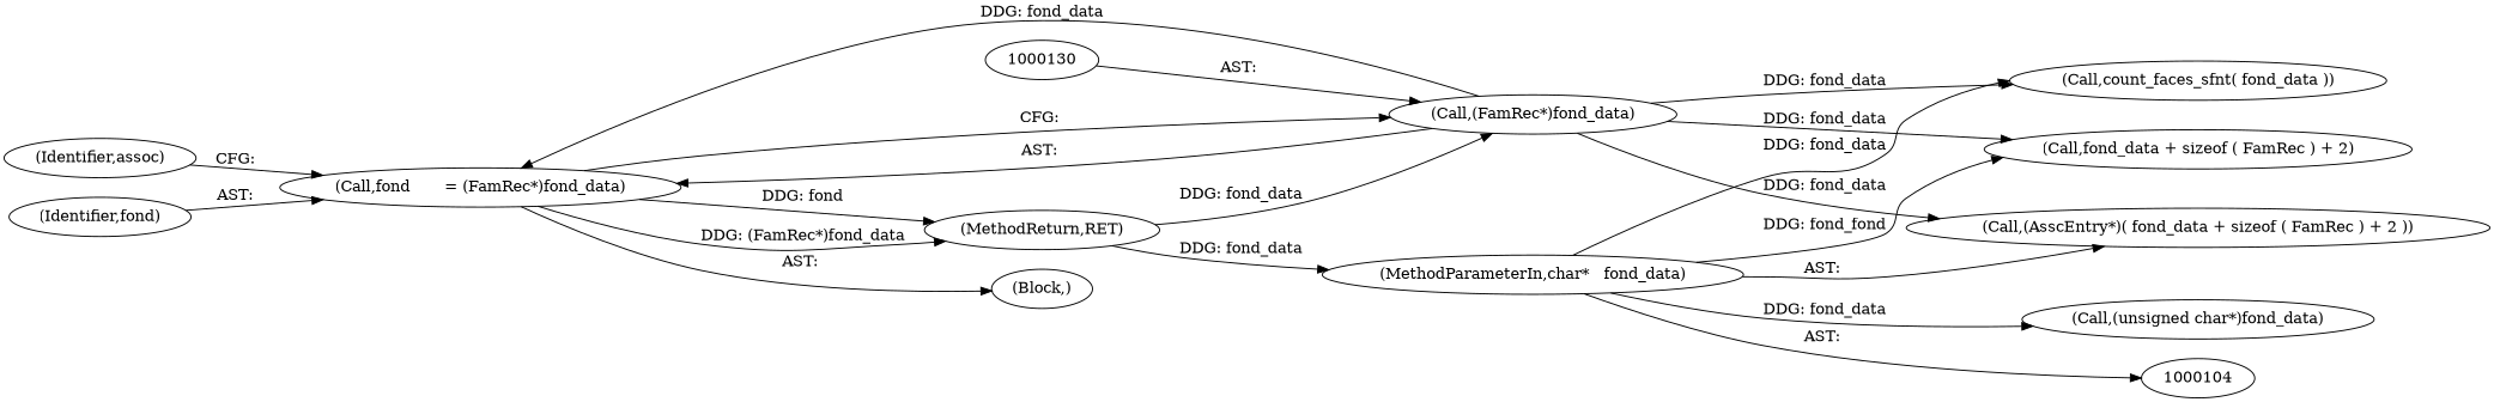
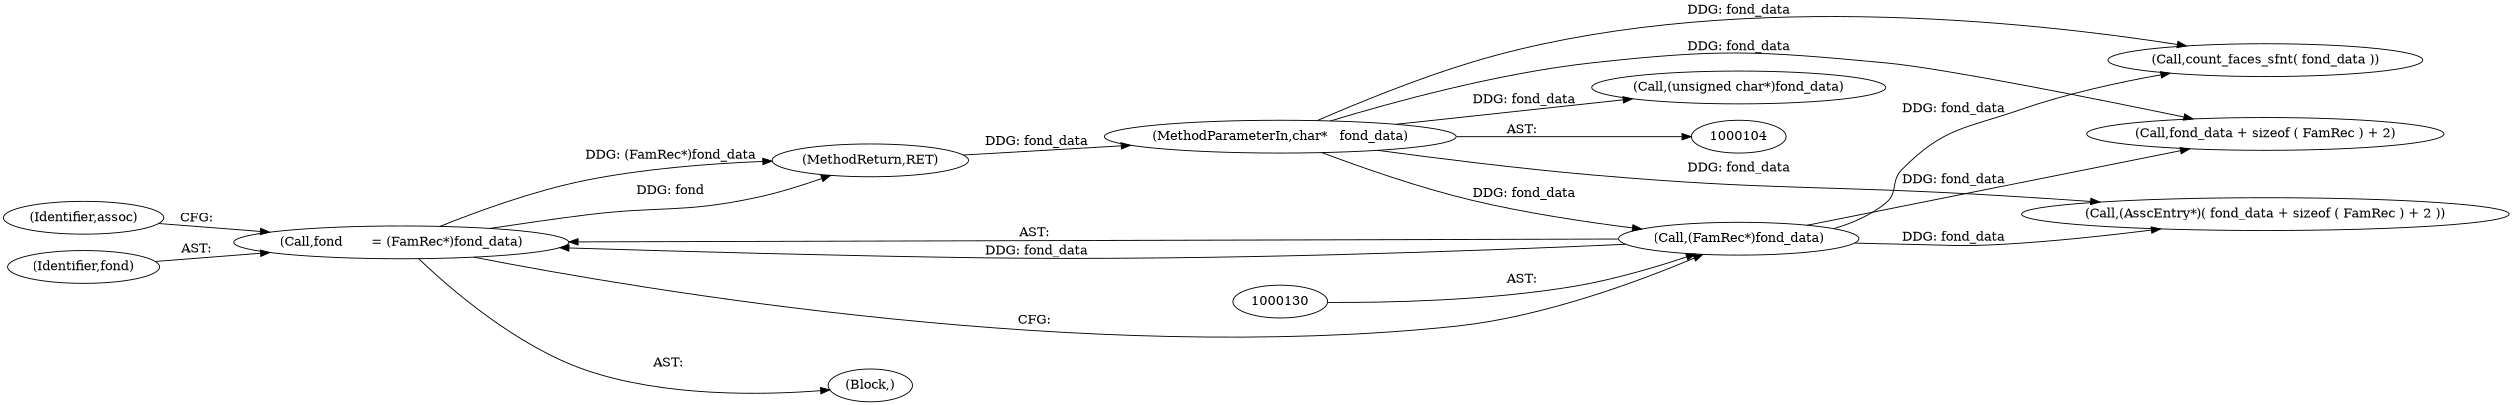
  digraph {
    rankdir=LR
    n1 [label="(Call,fond       = (FamRec*)fond_data)"]
    n2 [label="(Call,(FamRec*)fond_data)"]
    n3 [label="(MethodReturn,RET)"]
    n4 [label="(Block,)"]
    n5 [label="(Call,count_faces_sfnt( fond_data ))"]
    n6 [label="(Call,fond_data + sizeof ( FamRec ) + 2)"]
    n7 [label="(Call,(AsscEntry*)( fond_data + sizeof ( FamRec ) + 2 ))"]
    n8 [label="(MethodParameterIn,char*   fond_data)"]
    n9 [label="(Call,(unsigned char*)fond_data)"]
    1000104
    n11 [label="(Identifier,assoc)"]
    n12 [label="(Identifier,fond)"]
    1000130
    n1 -> n2 [label="CFG: "]
    n1 -> n3 [label="DDG: (FamRec*)fond_data"]
    n1 -> n3 [label="DDG: fond"]
    n1 -> n4 [label="AST: "]
    n2 -> n1 [label="AST: "]
    n2 -> n1 [label="DDG: fond_data"]
    n2 -> n5 [label="DDG: fond_data"]
    n2 -> n6 [label="DDG: fond_data"]
    n2 -> n7 [label="DDG: fond_data"]
    n3 -> n8 [label="DDG: fond_data"]
-   n3 -> n2 [label="DDG: fond_data"]
+   n8 -> n2 [label="DDG: fond_data"]
    n8 -> n5 [label="DDG: fond_data"]
-   n8 -> n6 [label="DDG: fond_fond"]
-   n8 -> n7 [label="AST: "]
+   n8 -> n6 [label="DDG: fond_data"]
+   n8 -> n7 [label="DDG: fond_data"]
    n8 -> n9 [label="DDG: fond_data"]
    n8 -> 1000104 [label="AST: "]
    n11 -> n1 [label="CFG: "]
    n12 -> n1 [label="AST: "]
    1000130 -> n2 [label="AST: "]
  }
